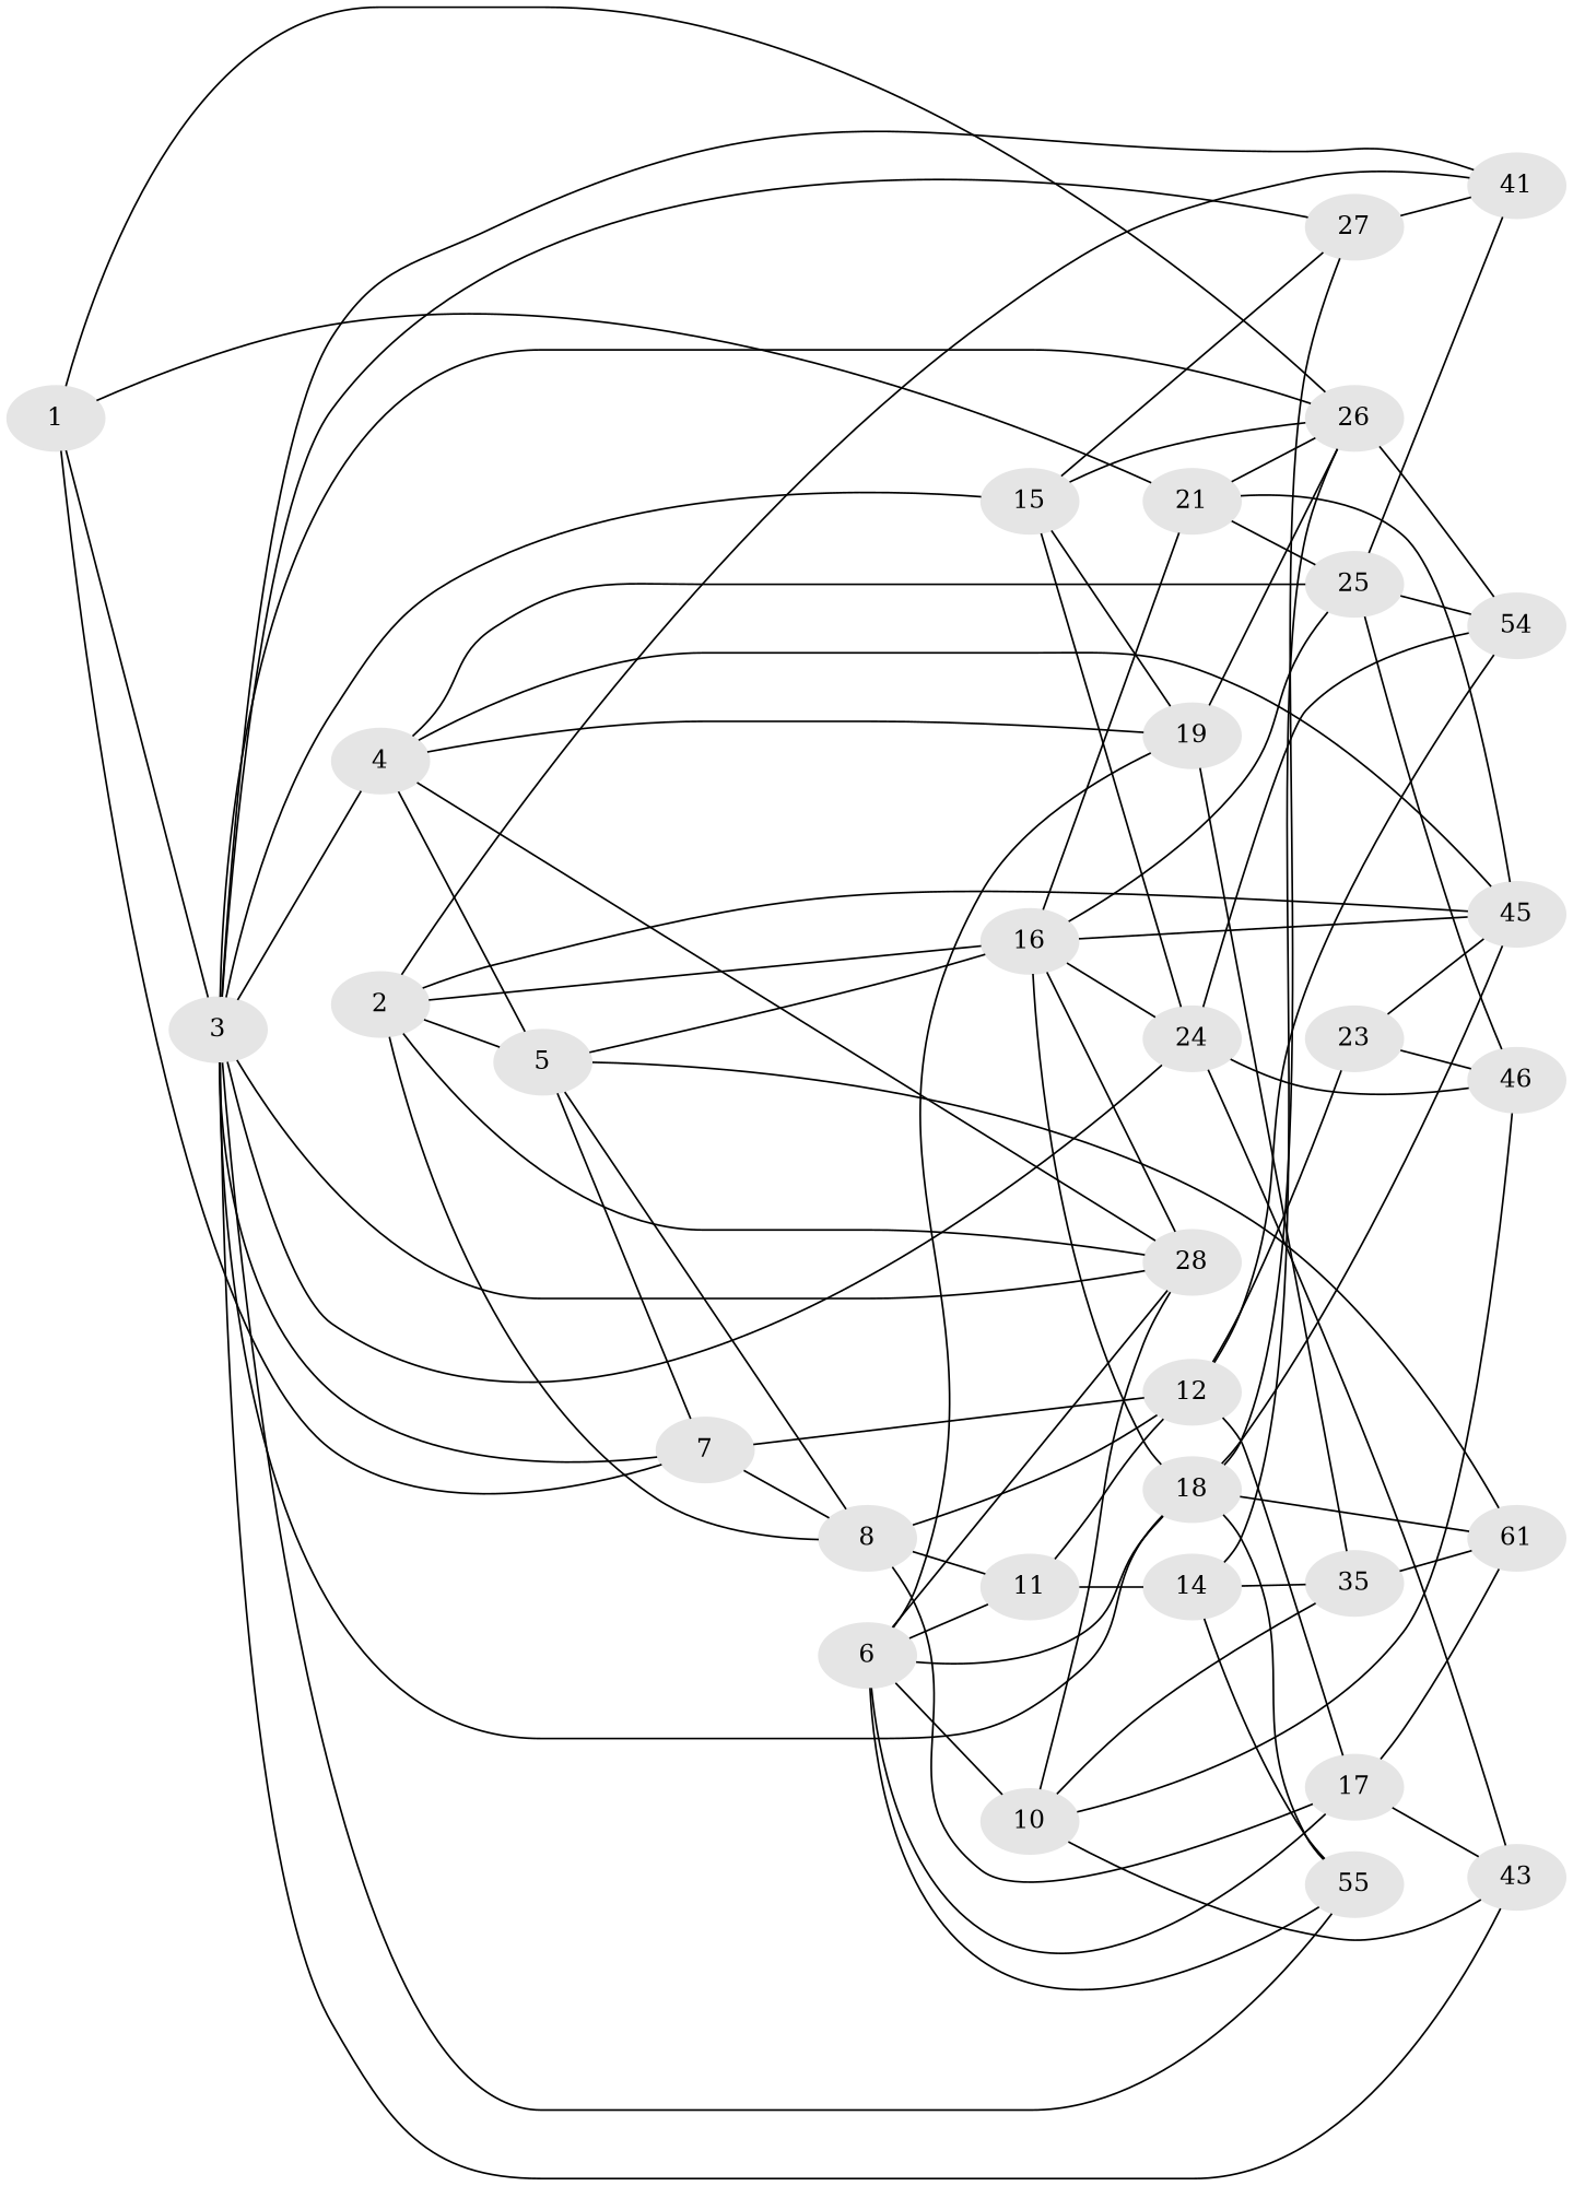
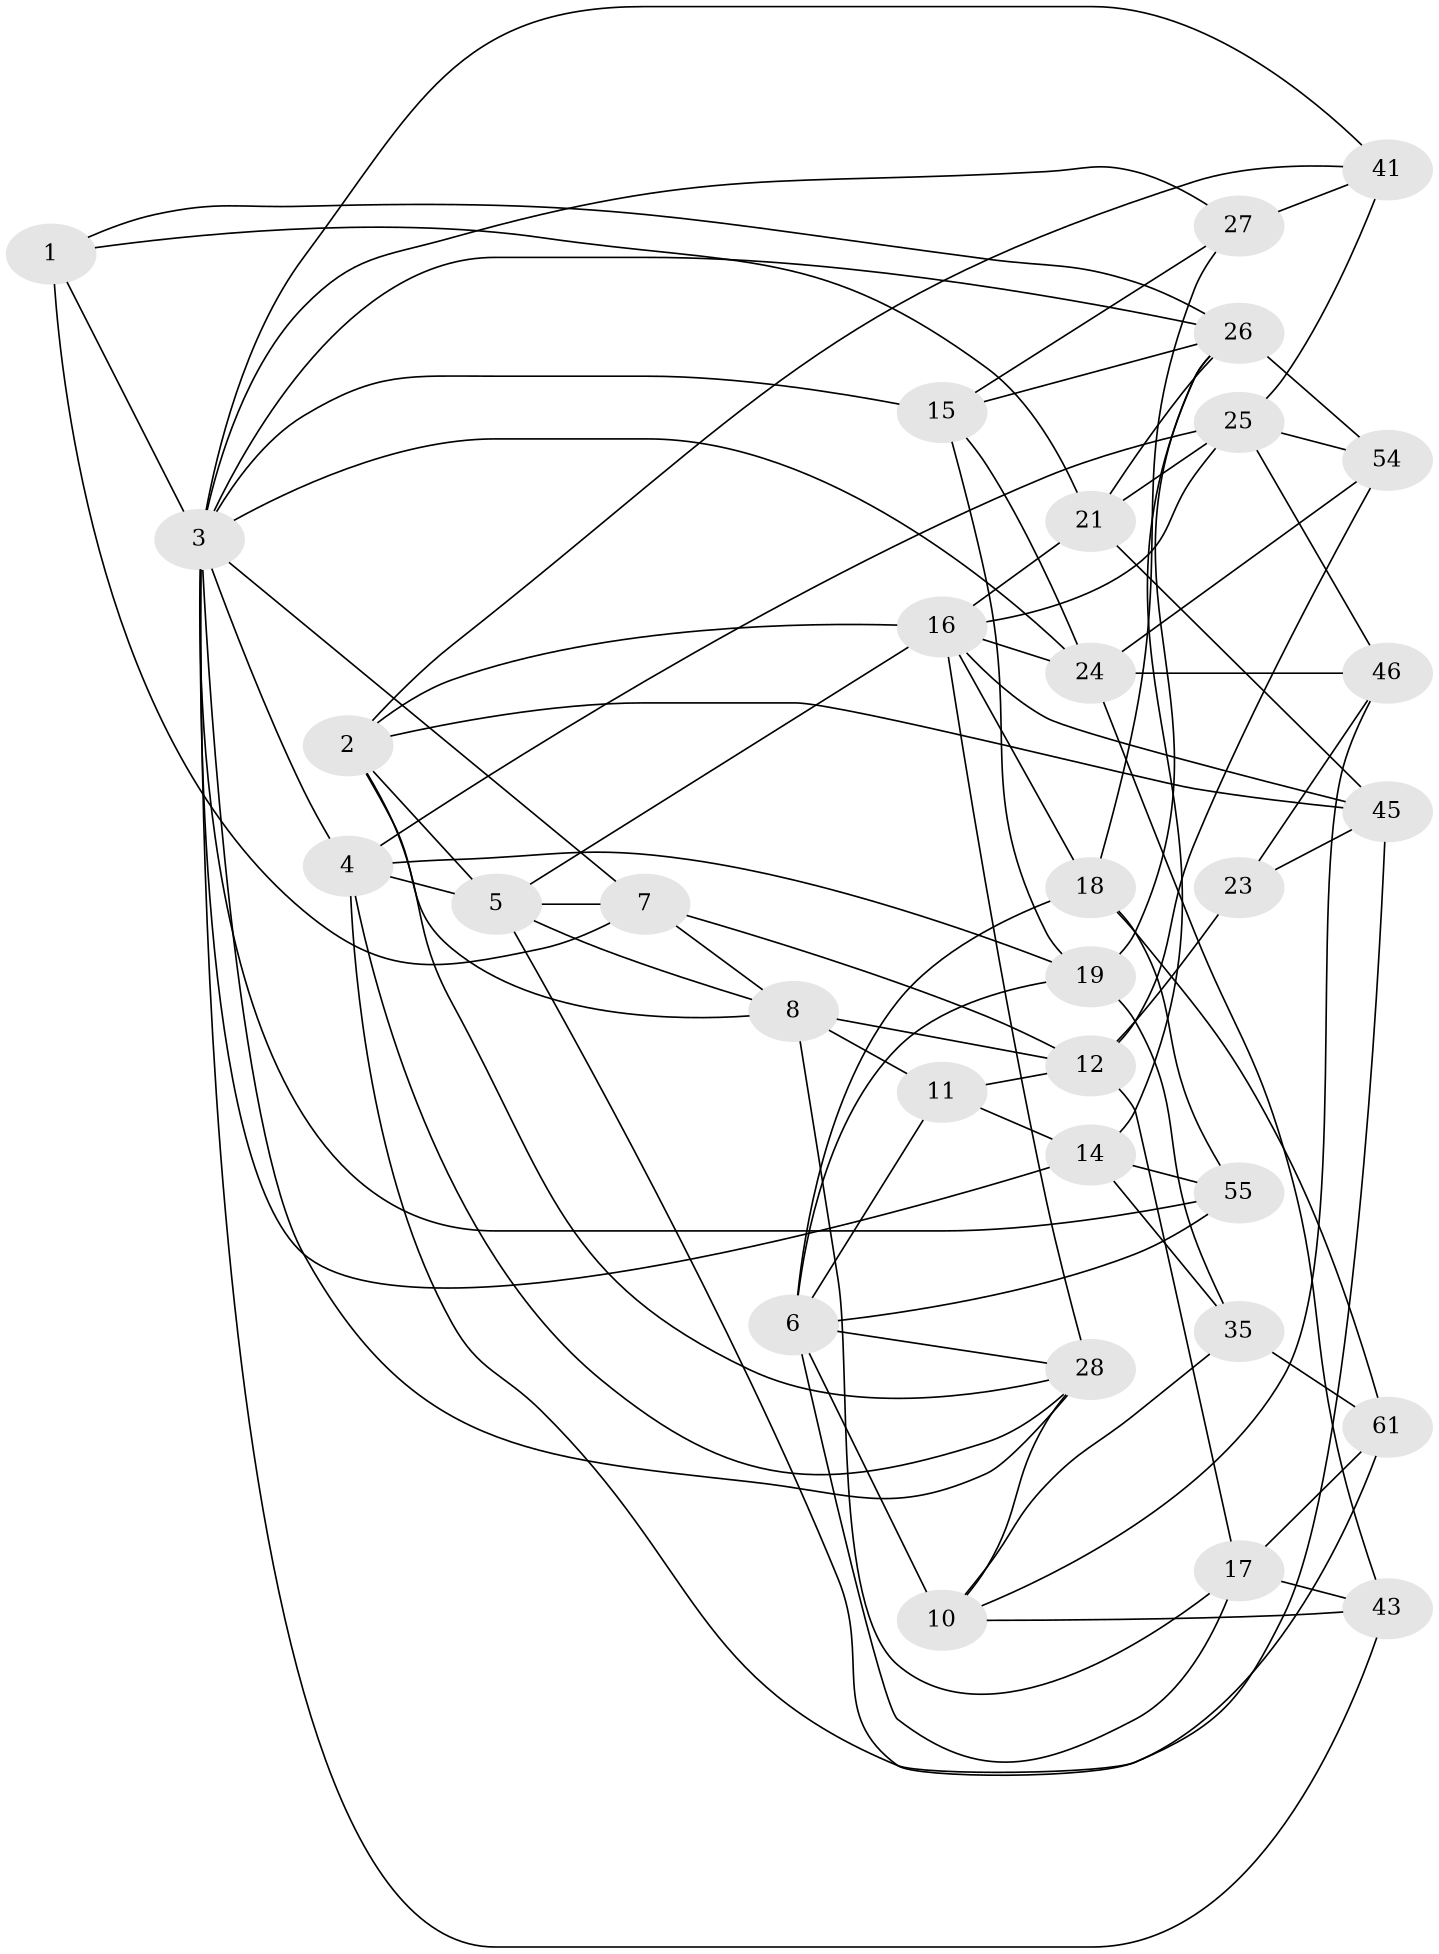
  graph {
    rankdir=LR
    node [color=gray90 style=filled]
    3 [super="+63+9+56"]
    7 [super="+47"]
    26 [super="+32"]
    n4 [label=28 super="+49"]
    41
    4 [super="+39"]
    15 [super="+34"]
    18 [super="+30"]
    24 [super="+52"]
    27
    43
    55
    1
    21 [super="+36"]
    8 [super="+51"]
    12 [super="+29"]
    45 [super="+58"]
    25 [super="+62"]
    54
    2 [super="+42"]
    5 [super="+33"]
    16 [super="+20+57"]
    61
    11
    17 [super="+31"]
    19 [super="+60"]
    46
    35
    6 [super="+38+13"]
    10 [super="+48"]
    14
    23
    3 -- 7
    3 -- 26 [weight=2]
    3 -- n4
    3 -- 41
    3 -- 4
    3 -- 15
-   3 -- 18 [weight=2]
+   3 -- 14 [weight=2]
    3 -- 24
    3 -- 27
    3 -- 43
    3 -- 55
    7 -- 8
    7 -- 12
    26 -- 54
    4 -- n4
    4 -- 45
    4 -- 25
    4 -- 5
    4 -- 19
    15 -- 26
    15 -- 24
    15 -- 27
    15 -- 19
    18 -- 27
    18 -- 55
-   18 -- 45
    18 -- 61
    24 -- 43
    24 -- 54
    24 -- 46
    27 -- 41
    1 -- 3
    1 -- 7
    1 -- 26
    1 -- 21
    21 -- 26
    21 -- 45 [weight=2]
    21 -- 25
    8 -- 12
    8 -- 11
    8 -- 17
    12 -- 54
    12 -- 17
    12 -- 23
    25 -- 41
    25 -- 54
    25 -- 46
    2 -- n4
    2 -- 41
    2 -- 8
    2 -- 45
    2 -- 5
    2 -- 16
    5 -- 7
    5 -- 8
    5 -- 16
    5 -- 61
    16 -- n4
    16 -- 18
    16 -- 24
    16 -- 21
    16 -- 45
    16 -- 25
    11 -- 12
    11 -- 14
    17 -- 43
    17 -- 61
    19 -- 26
    19 -- 35
    35 -- 61
    6 -- n4
    6 -- 18
    6 -- 55
    6 -- 11
    6 -- 17 [weight=2]
    6 -- 19 [weight=2]
    6 -- 10 [weight=2]
    10 -- n4
    10 -- 43
    10 -- 46
    10 -- 35
    14 -- 26
    14 -- 55
    14 -- 35
    23 -- 45 [weight=2]
    23 -- 46
  }
